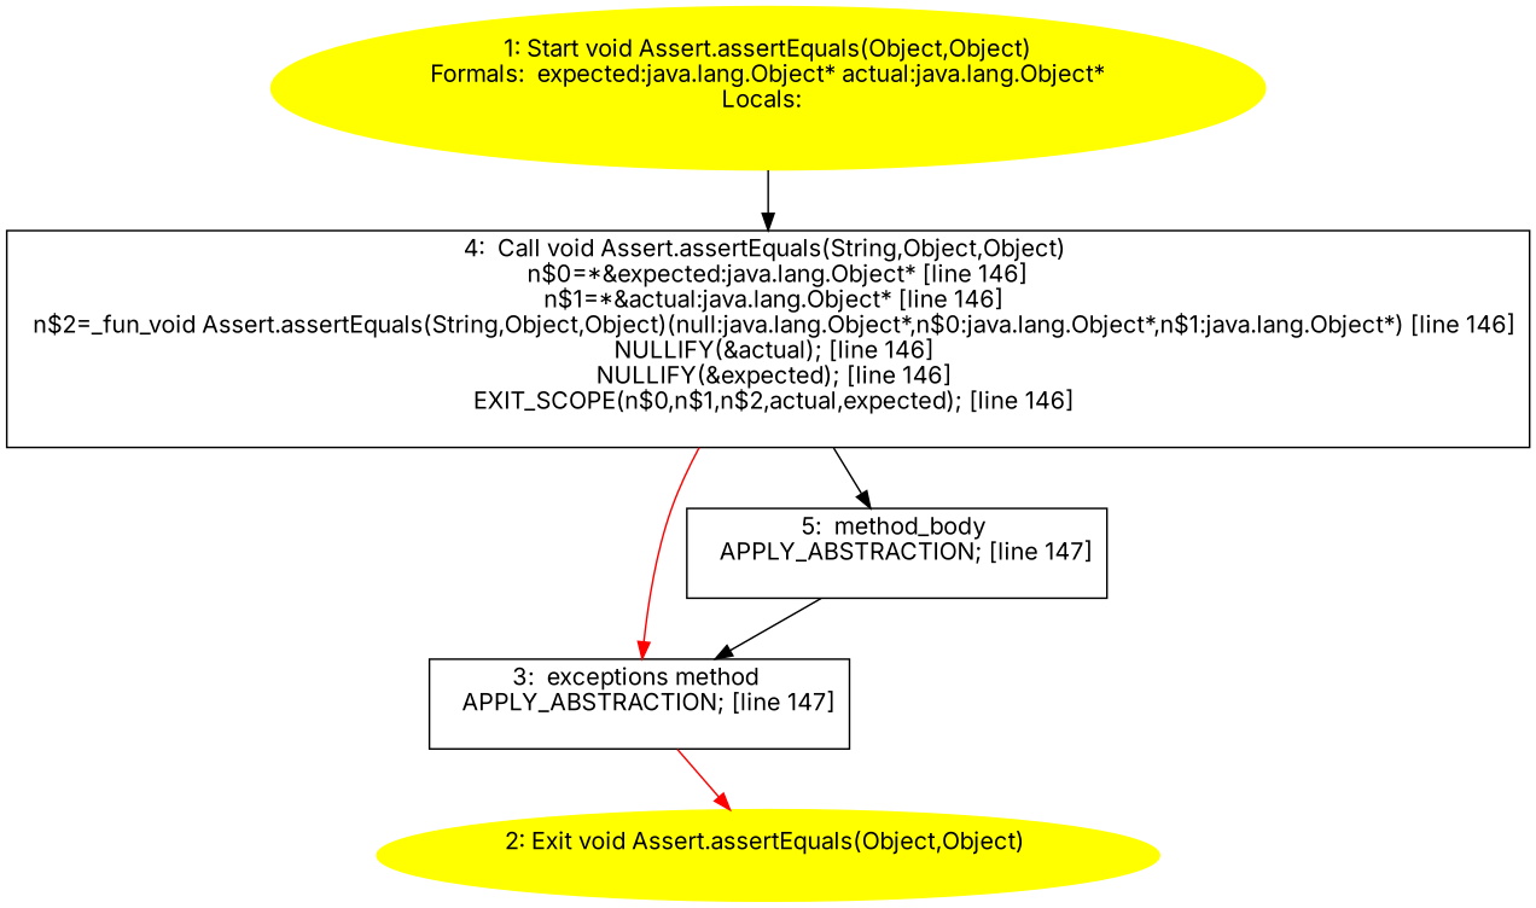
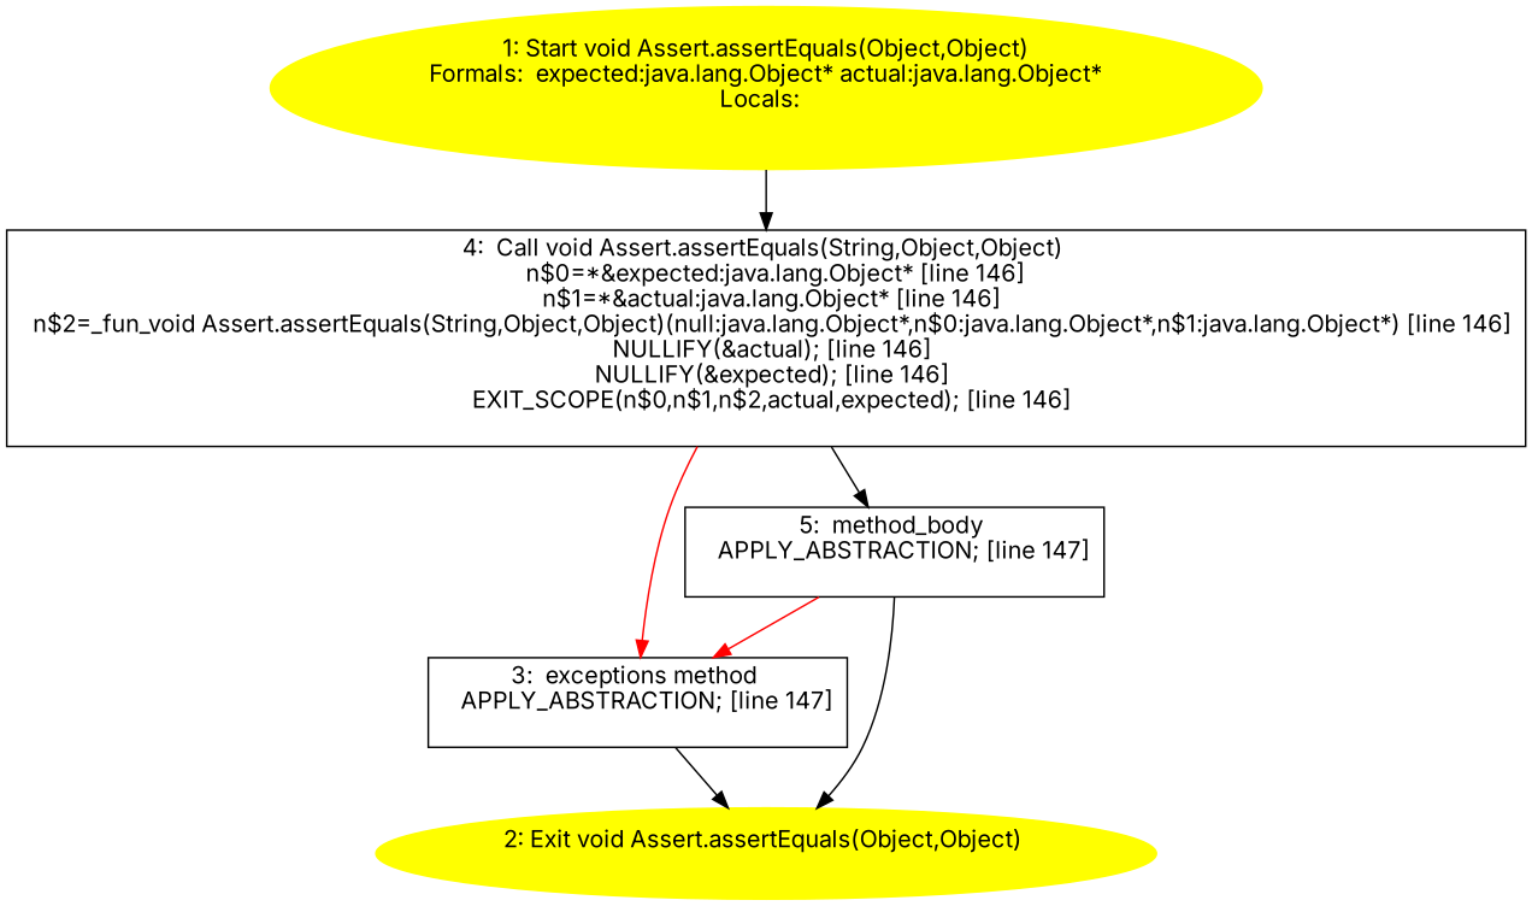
  digraph {
    fontname=Inter
    node [fontname=Inter shape=box]
    edge [fontname=Inter]
    n1 [color=yellow label="1: Start void Assert.assertEquals(Object,Object)\nFormals:  expected:java.lang.Object* actual:java.lang.Object*\nLocals:  \n  " style=filled shape=""]
    n2 [label="4:  Call void Assert.assertEquals(String,Object,Object) \n   n$0=*&expected:java.lang.Object* [line 146]\n  n$1=*&actual:java.lang.Object* [line 146]\n  n$2=_fun_void Assert.assertEquals(String,Object,Object)(null:java.lang.Object*,n$0:java.lang.Object*,n$1:java.lang.Object*) [line 146]\n  NULLIFY(&actual); [line 146]\n  NULLIFY(&expected); [line 146]\n  EXIT_SCOPE(n$0,n$1,n$2,actual,expected); [line 146]\n "]
    n3 [label="3:  exceptions method \n   APPLY_ABSTRACTION; [line 147]\n "]
    n4 [label="5:  method_body \n   APPLY_ABSTRACTION; [line 147]\n "]
    n5 [color=yellow label="2: Exit void Assert.assertEquals(Object,Object) \n  " style=filled shape=""]
    n1 -> n2
    n2 -> n3 [color=red]
    n2 -> n4
-   n3 -> n5 [color=red]
-   n4 -> n3 [color=black]
+   n3 -> n5
+   n4 -> n3 [color=red]
+   n4 -> n5
  }
